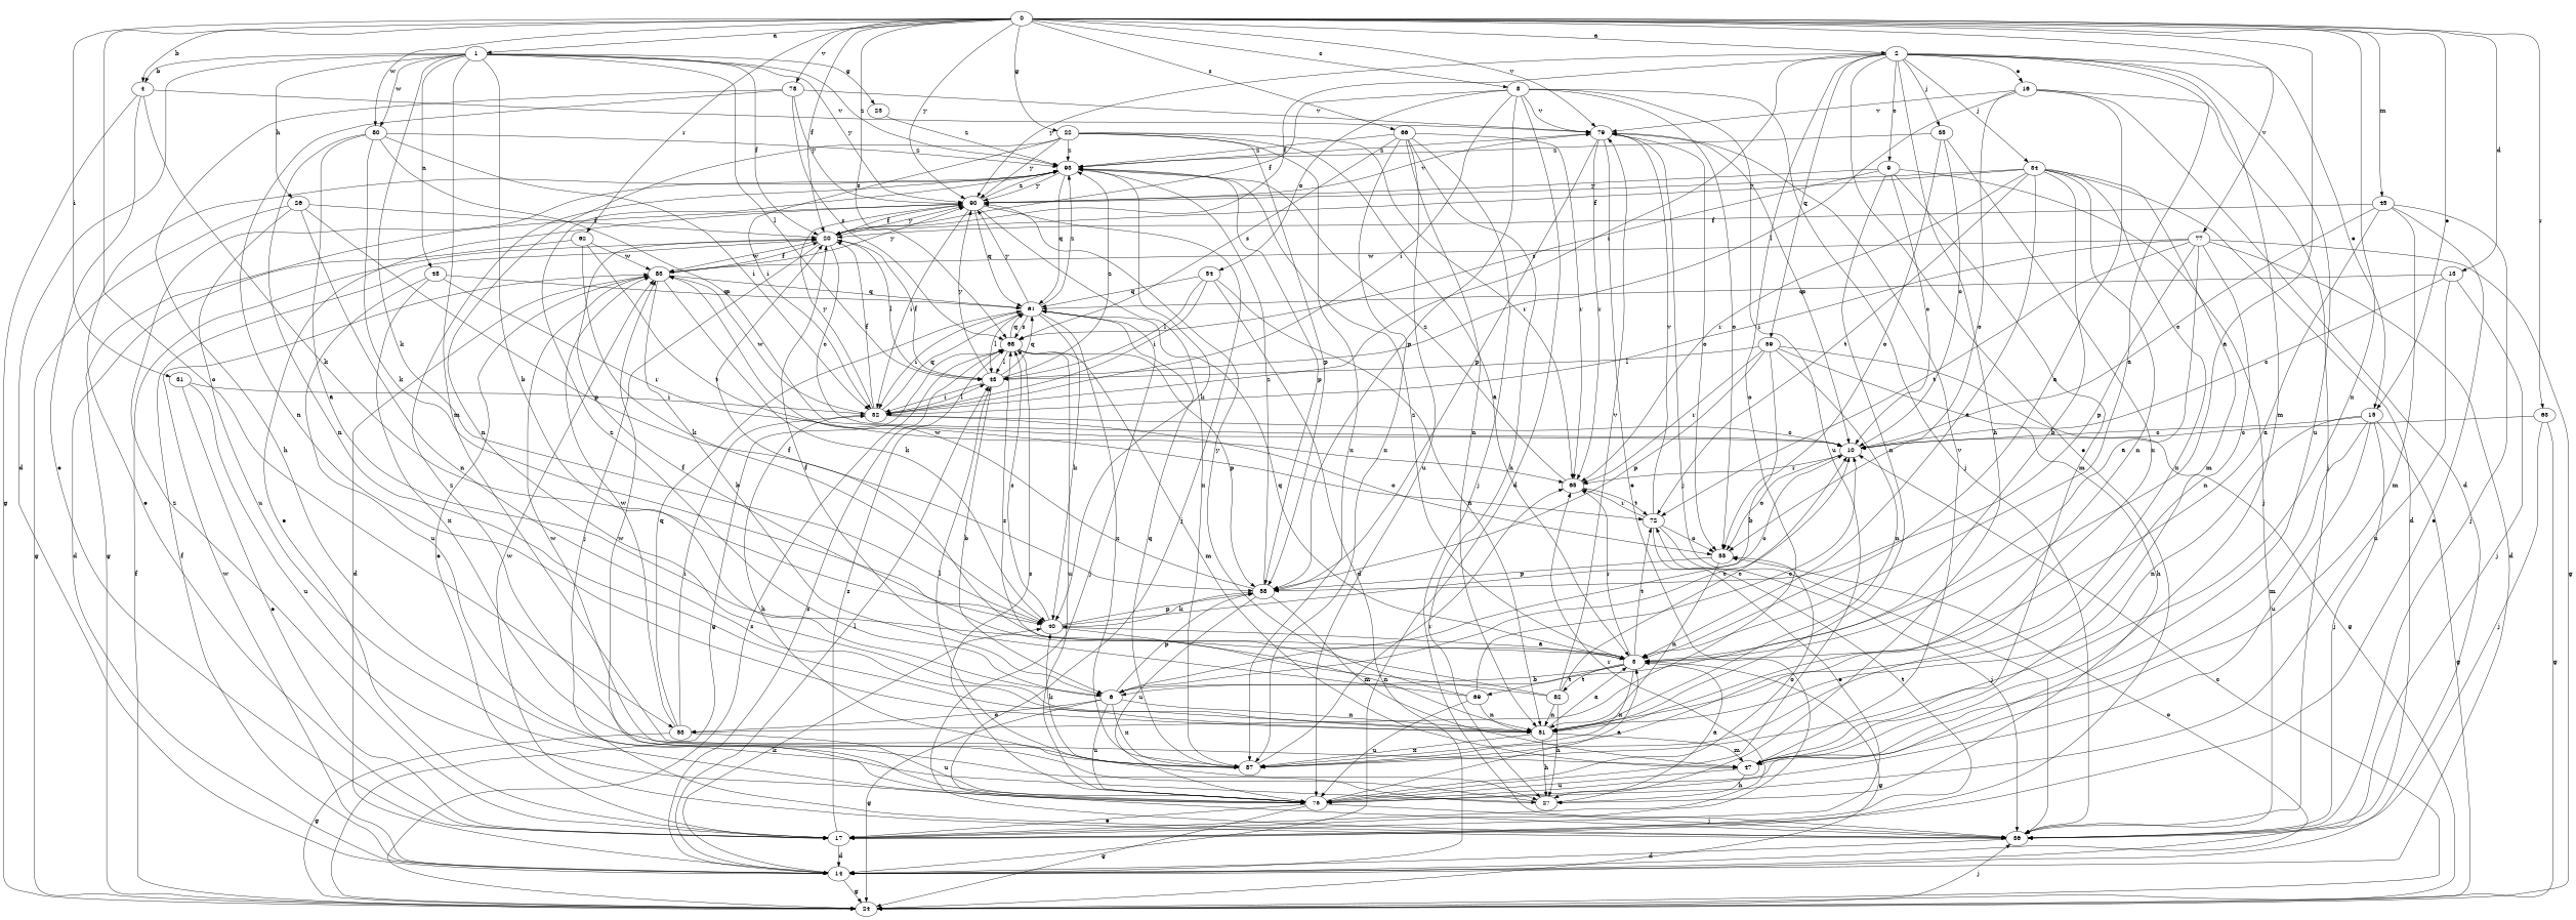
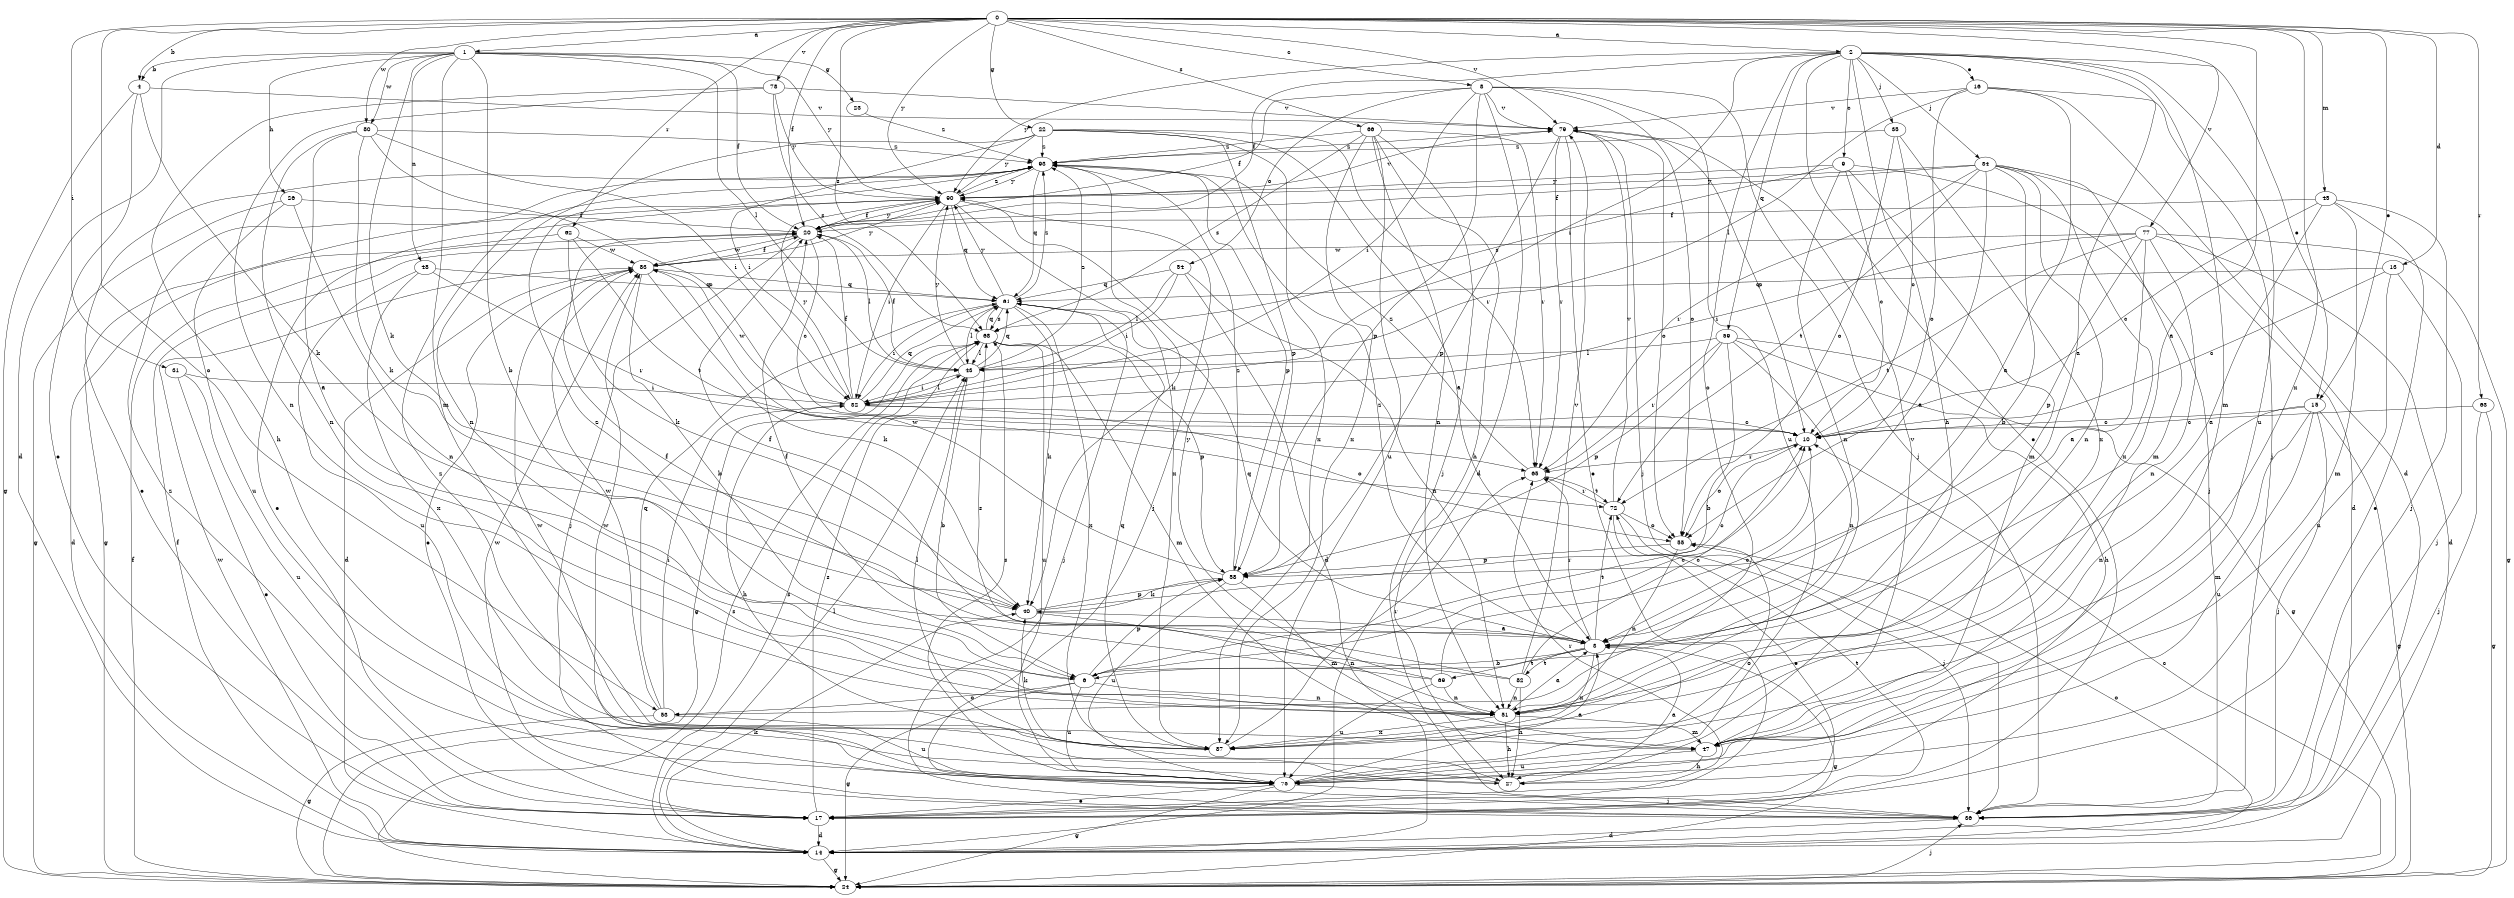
  strict digraph {
    0
    1
    2
    3
    4
    8
    13
    15
    20
    22
    31
    45
    53
    62
    63
    66
    68
    77
    78
    79
    80
    87
    90
    6
    14
    23
    26
    40
    43
    47
    48
    93
    9
    16
    17
    27
    32
    34
    35
    59
    75
    24
    61
    65
    69
    72
    82
    58
    36
    54
    55
    10
    51
    83
    0 -> 1 [label=a]
    0 -> 2 [label=a]
    0 -> 3 [label=a]
    0 -> 4 [label=b]
    0 -> 8 [label=c]
    0 -> 13 [label=d]
    0 -> 15 [label=e]
    0 -> 20 [label=f]
    0 -> 22 [label=g]
    0 -> 31 [label=i]
    0 -> 45 [label=m]
    0 -> 53 [label=o]
    0 -> 62 [label=r]
    0 -> 63 [label=r]
    0 -> 66 [label=s]
    0 -> 68 [label=s]
    0 -> 77 [label=v]
    0 -> 78 [label=v]
    0 -> 79 [label=v]
    0 -> 80 [label=w]
    0 -> 87 [label=x]
    0 -> 90 [label=y]
    1 -> 4 [label=b]
    1 -> 20 [label=f]
    1 -> 80 [label=w]
    1 -> 90 [label=y]
    1 -> 6 [label=b]
    1 -> 14 [label=d]
    1 -> 23 [label=g]
    1 -> 26 [label=h]
    1 -> 40 [label=k]
    1 -> 43 [label=l]
    1 -> 47 [label=m]
    1 -> 48 [label=n]
-   1 -> 93 [label=z]
    2 -> 3 [label=a]
    2 -> 15 [label=e]
    2 -> 20 [label=f]
    2 -> 53 [label=o]
    2 -> 90 [label=y]
    2 -> 47 [label=m]
    2 -> 9 [label=c]
    2 -> 16 [label=e]
    2 -> 17 [label=e]
    2 -> 27 [label=h]
    2 -> 32 [label=i]
    2 -> 34 [label=j]
    2 -> 35 [label=j]
    2 -> 59 [label=q]
    2 -> 75 [label=u]
    3 -> 20 [label=f]
    3 -> 87 [label=x]
    3 -> 6 [label=b]
    3 -> 93 [label=z]
    3 -> 24 [label=g]
    3 -> 61 [label=q]
    3 -> 65 [label=r]
    3 -> 69 [label=t]
    3 -> 72 [label=t]
    3 -> 82 [label=t]
    4 -> 79 [label=v]
    4 -> 40 [label=k]
    4 -> 17 [label=e]
    4 -> 24 [label=g]
    8 -> 20 [label=f]
    8 -> 79 [label=v]
    8 -> 14 [label=d]
    8 -> 32 [label=i]
    8 -> 75 [label=u]
    8 -> 58 [label=p]
    8 -> 36 [label=j]
    8 -> 54 [label=o]
    8 -> 55 [label=o]
    13 -> 75 [label=u]
    13 -> 61 [label=q]
    13 -> 36 [label=j]
    13 -> 10 [label=c]
    15 -> 47 [label=m]
    15 -> 75 [label=u]
    15 -> 24 [label=g]
    15 -> 36 [label=j]
    15 -> 10 [label=c]
    15 -> 51 [label=n]
    20 -> 90 [label=y]
    20 -> 43 [label=l]
    20 -> 36 [label=j]
    20 -> 10 [label=c]
    20 -> 83 [label=w]
    22 -> 3 [label=a]
    22 -> 87 [label=x]
    22 -> 90 [label=y]
    22 -> 93 [label=z]
    22 -> 32 [label=i]
    22 -> 65 [label=r]
    22 -> 58 [label=p]
    22 -> 51 [label=n]
    31 -> 17 [label=e]
    31 -> 32 [label=i]
    31 -> 75 [label=u]
    45 -> 3 [label=a]
    45 -> 20 [label=f]
    45 -> 47 [label=m]
    45 -> 17 [label=e]
    45 -> 36 [label=j]
    45 -> 10 [label=c]
    53 -> 32 [label=i]
    53 -> 75 [label=u]
    53 -> 24 [label=g]
    53 -> 61 [label=q]
    53 -> 83 [label=w]
    62 -> 14 [label=d]
    62 -> 40 [label=k]
    62 -> 72 [label=t]
    62 -> 83 [label=w]
    63 -> 24 [label=g]
    63 -> 36 [label=j]
    63 -> 10 [label=c]
    66 -> 68 [label=s]
    66 -> 87 [label=x]
    66 -> 93 [label=z]
    66 -> 27 [label=h]
    66 -> 75 [label=u]
    66 -> 65 [label=r]
    66 -> 36 [label=j]
    66 -> 51 [label=n]
    68 -> 43 [label=l]
    68 -> 47 [label=m]
    68 -> 75 [label=u]
    68 -> 24 [label=g]
    68 -> 61 [label=q]
    68 -> 58 [label=p]
    77 -> 3 [label=a]
    77 -> 14 [label=d]
    77 -> 32 [label=i]
    77 -> 24 [label=g]
    77 -> 72 [label=t]
    77 -> 58 [label=p]
    77 -> 51 [label=n]
    77 -> 83 [label=w]
    78 -> 68 [label=s]
    78 -> 79 [label=v]
    78 -> 90 [label=y]
    78 -> 27 [label=h]
    78 -> 51 [label=n]
    79 -> 93 [label=z]
    79 -> 17 [label=e]
    79 -> 65 [label=r]
    79 -> 58 [label=p]
    79 -> 36 [label=j]
    79 -> 55 [label=o]
    79 -> 10 [label=c]
    80 -> 3 [label=a]
    80 -> 40 [label=k]
    80 -> 93 [label=z]
    80 -> 32 [label=i]
    80 -> 10 [label=c]
    80 -> 51 [label=n]
    87 -> 40 [label=k]
    87 -> 43 [label=l]
    87 -> 61 [label=q]
    87 -> 65 [label=r]
    90 -> 20 [label=f]
    90 -> 79 [label=v]
    90 -> 87 [label=x]
    90 -> 93 [label=z]
    90 -> 17 [label=e]
    90 -> 32 [label=i]
    90 -> 24 [label=g]
    90 -> 61 [label=q]
    90 -> 36 [label=j]
    6 -> 53 [label=o]
-   6 -> 87 [label=x]
    6 -> 93 [label=z]
    6 -> 75 [label=u]
    6 -> 24 [label=g]
    6 -> 58 [label=p]
    6 -> 10 [label=c]
    6 -> 51 [label=n]
    14 -> 20 [label=f]
    14 -> 68 [label=s]
    14 -> 40 [label=k]
    14 -> 43 [label=l]
    14 -> 24 [label=g]
    14 -> 55 [label=o]
    14 -> 83 [label=w]
    23 -> 93 [label=z]
    26 -> 20 [label=f]
    26 -> 75 [label=u]
    26 -> 24 [label=g]
-   26 -> 58 [label=p]
    26 -> 51 [label=n]
    40 -> 3 [label=a]
-   40 -> 68 [label=s]
    40 -> 58 [label=p]
    40 -> 10 [label=c]
    40 -> 51 [label=n]
    43 -> 20 [label=f]
    43 -> 90 [label=y]
    43 -> 6 [label=b]
    43 -> 93 [label=z]
    43 -> 32 [label=i]
    43 -> 61 [label=q]
    47 -> 79 [label=v]
    47 -> 27 [label=h]
    47 -> 75 [label=u]
    48 -> 87 [label=x]
    48 -> 75 [label=u]
    48 -> 61 [label=q]
    48 -> 65 [label=r]
    93 -> 90 [label=y]
    93 -> 40 [label=k]
    93 -> 17 [label=e]
    93 -> 61 [label=q]
    93 -> 58 [label=p]
    9 -> 68 [label=s]
    9 -> 90 [label=y]
    9 -> 47 [label=m]
    9 -> 36 [label=j]
    9 -> 10 [label=c]
    9 -> 51 [label=n]
    16 -> 3 [label=a]
    16 -> 79 [label=v]
    16 -> 14 [label=d]
    16 -> 43 [label=l]
    16 -> 36 [label=j]
    16 -> 55 [label=o]
    17 -> 68 [label=s]
    17 -> 14 [label=d]
    17 -> 93 [label=z]
    17 -> 65 [label=r]
    17 -> 72 [label=t]
    27 -> 3 [label=a]
    27 -> 93 [label=z]
    27 -> 83 [label=w]
    32 -> 20 [label=f]
    32 -> 90 [label=y]
    32 -> 43 [label=l]
    32 -> 27 [label=h]
    32 -> 61 [label=q]
    32 -> 55 [label=o]
    32 -> 10 [label=c]
    32 -> 83 [label=w]
    34 -> 3 [label=a]
    34 -> 20 [label=f]
    34 -> 87 [label=x]
    34 -> 90 [label=y]
    34 -> 6 [label=b]
    34 -> 14 [label=d]
    34 -> 47 [label=m]
    34 -> 65 [label=r]
    34 -> 72 [label=t]
    34 -> 51 [label=n]
    35 -> 87 [label=x]
    35 -> 93 [label=z]
    35 -> 55 [label=o]
    35 -> 10 [label=c]
    59 -> 6 [label=b]
    59 -> 43 [label=l]
    59 -> 27 [label=h]
    59 -> 24 [label=g]
    59 -> 65 [label=r]
    59 -> 58 [label=p]
    59 -> 51 [label=n]
    75 -> 3 [label=a]
    75 -> 68 [label=s]
    75 -> 17 [label=e]
    75 -> 24 [label=g]
    75 -> 36 [label=j]
    75 -> 55 [label=o]
    75 -> 83 [label=w]
    24 -> 20 [label=f]
    24 -> 68 [label=s]
    24 -> 36 [label=j]
    24 -> 10 [label=c]
    61 -> 68 [label=s]
    61 -> 87 [label=x]
    61 -> 90 [label=y]
    61 -> 40 [label=k]
    61 -> 43 [label=l]
    61 -> 93 [label=z]
    61 -> 32 [label=i]
    61 -> 36 [label=j]
    65 -> 93 [label=z]
    65 -> 72 [label=t]
    69 -> 20 [label=f]
    69 -> 90 [label=y]
    69 -> 75 [label=u]
    69 -> 10 [label=c]
    69 -> 51 [label=n]
    72 -> 79 [label=v]
    72 -> 17 [label=e]
    72 -> 65 [label=r]
    72 -> 36 [label=j]
    72 -> 55 [label=o]
    82 -> 20 [label=f]
    82 -> 68 [label=s]
    82 -> 79 [label=v]
    82 -> 27 [label=h]
    82 -> 10 [label=c]
    82 -> 51 [label=n]
    58 -> 40 [label=k]
    58 -> 47 [label=m]
    58 -> 93 [label=z]
    58 -> 75 [label=u]
    58 -> 83 [label=w]
    36 -> 14 [label=d]
    36 -> 83 [label=w]
    54 -> 14 [label=d]
    54 -> 43 [label=l]
    54 -> 32 [label=i]
    54 -> 61 [label=q]
    54 -> 51 [label=n]
    55 -> 58 [label=p]
    55 -> 51 [label=n]
    10 -> 65 [label=r]
    10 -> 55 [label=o]
    51 -> 3 [label=a]
    51 -> 87 [label=x]
    51 -> 47 [label=m]
    51 -> 27 [label=h]
    83 -> 20 [label=f]
    83 -> 90 [label=y]
    83 -> 6 [label=b]
    83 -> 14 [label=d]
    83 -> 40 [label=k]
    83 -> 17 [label=e]
    83 -> 61 [label=q]
  }
